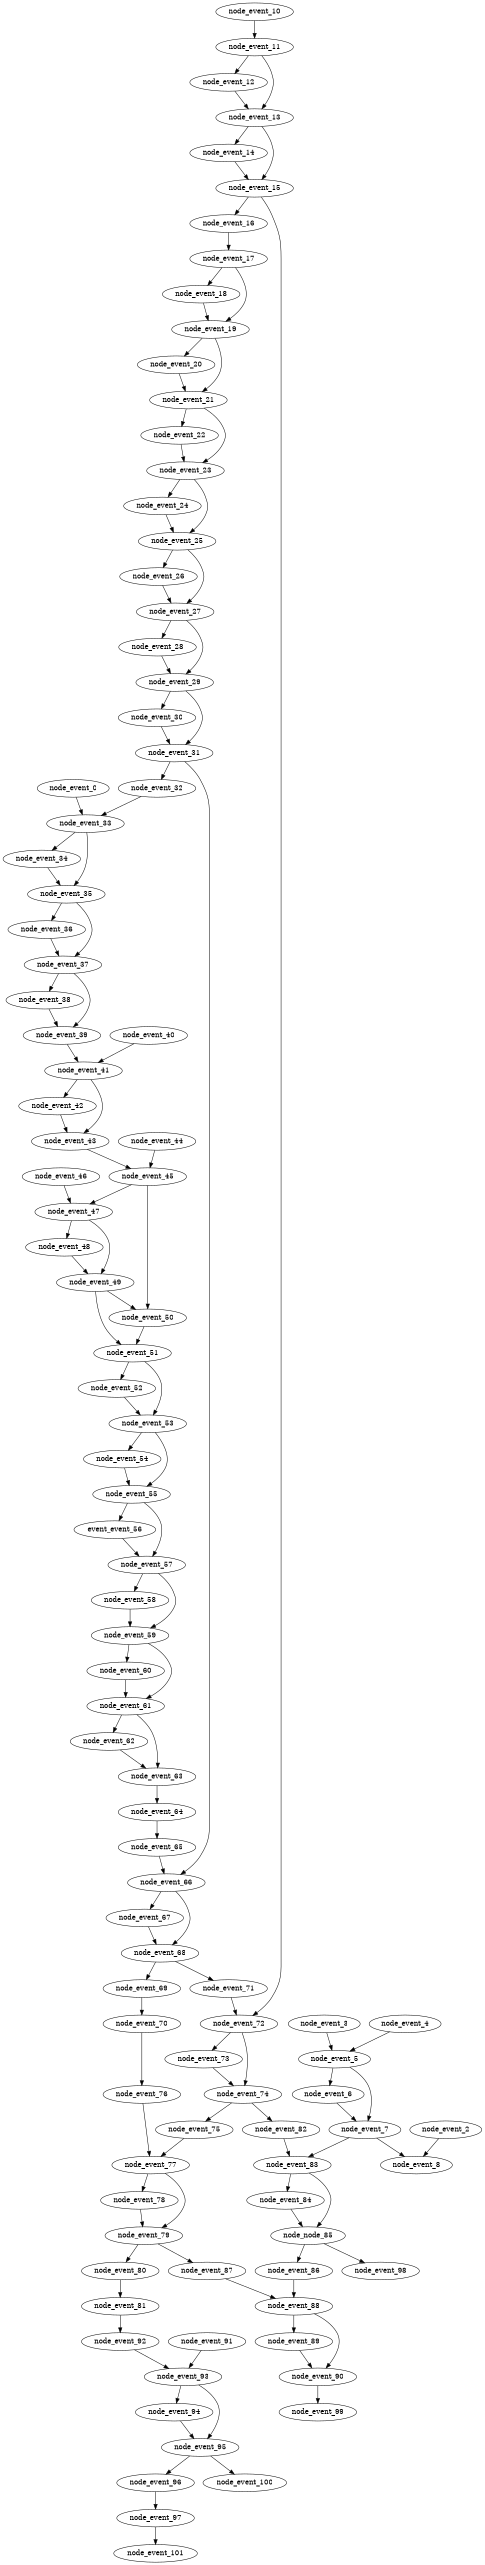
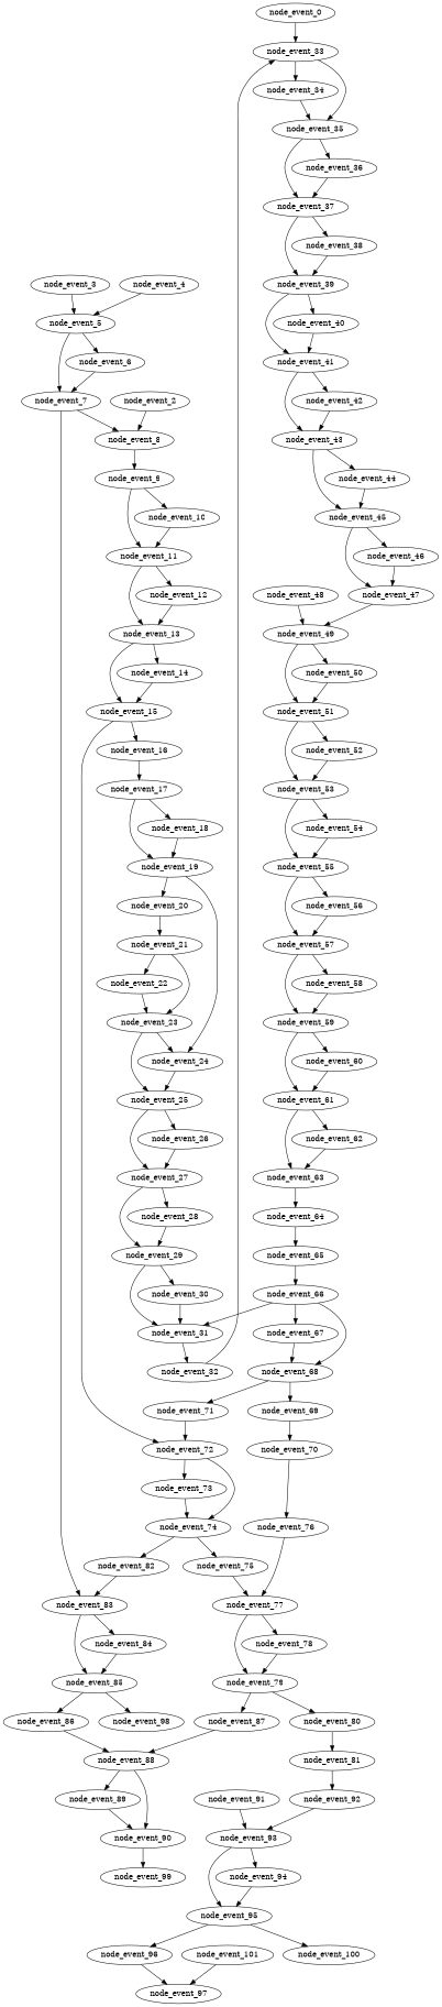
  digraph {
    node [Dependencies=0 Depth=1 EventType="DotQasm.Scheduling.GateEvent" Latency="00:00:00.0010000" Priority=0.003]
    node_event_0 [EventIndex=0 Priority=0.08400000000000006]
    node_event_33 [Dependencies=13696 Depth=30 EventIndex=33 EventType="DotQasm.Scheduling.ControlledGateEvent" Latency="00:00:00.0020000" Priority=0.08300000000000006]
    node_event_34 [Dependencies=13697 Depth=31 EventIndex=34 Priority=0.08100000000000006]
    node_event_35 [Dependencies=27395 Depth=32 EventIndex=35 EventType="DotQasm.Scheduling.ControlledGateEvent" Latency="00:00:00.0020000" Priority=0.08000000000000006]
    node_event_17 [Dependencies=104 Depth=14 EventIndex=17 EventType="DotQasm.Scheduling.ControlledGateEvent" Latency="00:00:00.0020000" Priority=0.10700000000000008]
    node_event_18 [Dependencies=105 Depth=15 EventIndex=18 Priority=0.10500000000000008]
    node_event_19 [Dependencies=211 Depth=16 EventIndex=19 EventType="DotQasm.Scheduling.ControlledGateEvent" Latency="00:00:00.0020000" Priority=0.10400000000000008]
    node_event_2 [EventIndex=2 Priority=0.12000000000000009]
    node_event_8 [Dependencies=8 Depth=5 EventIndex=8 Priority=0.12000000000000009]
+   node_event_9 [Dependencies=10 Depth=6 EventIndex=9 EventType="DotQasm.Scheduling.ControlledGateEvent" Latency="00:00:00.0020000" Priority=0.11900000000000009]
    node_event_10 [Dependencies=11 Depth=7 EventIndex=10 Priority=0.11700000000000009]
    node_event_11 [Dependencies=23 Depth=8 EventIndex=11 EventType="DotQasm.Scheduling.ControlledGateEvent" Latency="00:00:00.0020000" Priority=0.11600000000000009]
    node_event_3 [EventIndex=3 Priority=0.12600000000000008]
    node_event_5 [Dependencies=2 Depth=2 EventIndex=5 EventType="DotQasm.Scheduling.ControlledGateEvent" Latency="00:00:00.0020000" Priority=0.12500000000000008]
    node_event_6 [Dependencies=3 Depth=3 EventIndex=6 Priority=0.1230000000000001]
    node_event_7 [Dependencies=7 Depth=4 EventIndex=7 EventType="DotQasm.Scheduling.ControlledGateEvent" Latency="00:00:00.0020000" Priority=0.1220000000000001]
    node_event_4 [EventIndex=4 Priority=0.12600000000000008]
    node_event_83 [Dependencies=1795610331 Depth=71 EventIndex=83 EventType="DotQasm.Scheduling.ControlledGateEvent" Latency="00:00:00.0020000" Priority=0.022000000000000006]
    node_event_84 [Dependencies=1795610332 Depth=72 EventIndex=84 Priority=0.020000000000000004]
-   node_event_85 [Dependencies=-703746631 Depth=73 EventIndex=85 EventType="DotQasm.Scheduling.ControlledGateEvent" Latency="00:00:00.0020000" Priority=0.019000000000000003 label=node_node_85]
+   node_event_85 [Dependencies=-703746631 Depth=73 EventIndex=85 EventType="DotQasm.Scheduling.ControlledGateEvent" Latency="00:00:00.0020000" Priority=0.019000000000000003]
    node_event_12 [Dependencies=24 Depth=9 EventIndex=12 Priority=0.11400000000000009]
    node_event_13 [Dependencies=49 Depth=10 EventIndex=13 EventType="DotQasm.Scheduling.ControlledGateEvent" Latency="00:00:00.0020000" Priority=0.11300000000000009]
    node_event_14 [Dependencies=50 Depth=11 EventIndex=14 Priority=0.11100000000000008]
    node_event_15 [Dependencies=101 Depth=12 EventIndex=15 EventType="DotQasm.Scheduling.ControlledGateEvent" Latency="00:00:00.0020000" Priority=0.11000000000000008]
    node_event_16 [Dependencies=102 Depth=13 EventIndex=16 Priority=0.10800000000000008]
    node_event_72 [Dependencies=897805159 Depth=67 EventIndex=72 EventType="DotQasm.Scheduling.ControlledGateEvent" Latency="00:00:00.0020000" Priority=0.02800000000000001]
    node_event_73 [Dependencies=897805160 Depth=68 EventIndex=73 Priority=0.02600000000000001]
    node_event_74 [Dependencies=1795610321 Depth=69 EventIndex=74 EventType="DotQasm.Scheduling.ControlledGateEvent" Latency="00:00:00.0020000" Priority=0.02500000000000001]
    node_event_20 [Dependencies=212 Depth=17 EventIndex=20 Priority=0.10200000000000008]
    node_event_21 [Dependencies=425 Depth=18 EventIndex=21 EventType="DotQasm.Scheduling.ControlledGateEvent" Latency="00:00:00.0020000" Priority=0.10100000000000008]
    node_event_22 [Dependencies=426 Depth=19 EventIndex=22 Priority=0.09900000000000007]
    node_event_23 [Dependencies=853 Depth=20 EventIndex=23 EventType="DotQasm.Scheduling.ControlledGateEvent" Latency="00:00:00.0020000" Priority=0.09800000000000007]
    node_event_24 [Dependencies=854 Depth=21 EventIndex=24 Priority=0.09600000000000007]
    node_event_25 [Dependencies=1709 Depth=22 EventIndex=25 EventType="DotQasm.Scheduling.ControlledGateEvent" Latency="00:00:00.0020000" Priority=0.09500000000000007]
    node_event_26 [Dependencies=1710 Depth=23 EventIndex=26 Priority=0.09300000000000007]
    node_event_27 [Dependencies=3421 Depth=24 EventIndex=27 EventType="DotQasm.Scheduling.ControlledGateEvent" Latency="00:00:00.0020000" Priority=0.09200000000000007]
    node_event_28 [Dependencies=3422 Depth=25 EventIndex=28 Priority=0.09000000000000007]
    node_event_29 [Dependencies=6845 Depth=26 EventIndex=29 EventType="DotQasm.Scheduling.ControlledGateEvent" Latency="00:00:00.0020000" Priority=0.08900000000000007]
    node_event_30 [Dependencies=6846 Depth=27 EventIndex=30 Priority=0.08700000000000006]
    node_event_31 [Dependencies=13693 Depth=28 EventIndex=31 EventType="DotQasm.Scheduling.ControlledGateEvent" Latency="00:00:00.0020000" Priority=0.08600000000000006]
    node_event_32 [Dependencies=13694 Depth=29 EventIndex=32 Priority=0.08400000000000006]
    node_event_66 [Dependencies=448902526 Depth=63 EventIndex=66 EventType="DotQasm.Scheduling.ControlledGateEvent" Latency="00:00:00.0020000" Priority=0.034000000000000016]
    node_event_67 [Dependencies=448902527 Depth=64 EventIndex=67 Priority=0.032000000000000015]
    node_event_68 [Dependencies=897805055 Depth=65 EventIndex=68 EventType="DotQasm.Scheduling.ControlledGateEvent" Latency="00:00:00.0020000" Priority=0.031000000000000014]
    node_event_36 [Dependencies=27396 Depth=33 EventIndex=36 Priority=0.07800000000000006]
    node_event_37 [Dependencies=54793 Depth=34 EventIndex=37 EventType="DotQasm.Scheduling.ControlledGateEvent" Latency="00:00:00.0020000" Priority=0.07700000000000005]
    node_event_38 [Dependencies=54794 Depth=35 EventIndex=38 Priority=0.07500000000000005]
    node_event_39 [Dependencies=109589 Depth=36 EventIndex=39 EventType="DotQasm.Scheduling.ControlledGateEvent" Latency="00:00:00.0020000" Priority=0.07400000000000005]
    node_event_40 [Dependencies=109590 Depth=37 EventIndex=40 Priority=0.07200000000000005]
    node_event_41 [Dependencies=219181 Depth=38 EventIndex=41 EventType="DotQasm.Scheduling.ControlledGateEvent" Latency="00:00:00.0020000" Priority=0.07100000000000005]
    node_event_42 [Dependencies=219182 Depth=39 EventIndex=42 Priority=0.06900000000000005]
    node_event_43 [Dependencies=438365 Depth=40 EventIndex=43 EventType="DotQasm.Scheduling.ControlledGateEvent" Latency="00:00:00.0020000" Priority=0.06800000000000005]
    node_event_44 [Dependencies=438366 Depth=41 EventIndex=44 Priority=0.06600000000000004]
    node_event_45 [Dependencies=876733 Depth=42 EventIndex=45 EventType="DotQasm.Scheduling.ControlledGateEvent" Latency="00:00:00.0020000" Priority=0.06500000000000004]
    node_event_46 [Dependencies=876734 Depth=43 EventIndex=46 Priority=0.06300000000000004]
    node_event_47 [Dependencies=1753469 Depth=44 EventIndex=47 EventType="DotQasm.Scheduling.ControlledGateEvent" Latency="00:00:00.0020000" Priority=0.06200000000000004]
    node_event_48 [Dependencies=1753470 Depth=45 EventIndex=48 Priority=0.06000000000000004]
    node_event_49 [Dependencies=3506941 Depth=46 EventIndex=49 EventType="DotQasm.Scheduling.ControlledGateEvent" Latency="00:00:00.0020000" Priority=0.05900000000000004]
    node_event_50 [Dependencies=3506942 Depth=47 EventIndex=50 Priority=0.05700000000000004]
    node_event_51 [Dependencies=7013885 Depth=48 EventIndex=51 EventType="DotQasm.Scheduling.ControlledGateEvent" Latency="00:00:00.0020000" Priority=0.056000000000000036]
    node_event_52 [Dependencies=7013886 Depth=49 EventIndex=52 Priority=0.054000000000000034]
    node_event_53 [Dependencies=14027773 Depth=50 EventIndex=53 EventType="DotQasm.Scheduling.ControlledGateEvent" Latency="00:00:00.0020000" Priority=0.05300000000000003]
    node_event_54 [Dependencies=14027774 Depth=51 EventIndex=54 Priority=0.05100000000000003]
    node_event_55 [Dependencies=28055549 Depth=52 EventIndex=55 EventType="DotQasm.Scheduling.ControlledGateEvent" Latency="00:00:00.0020000" Priority=0.05000000000000003]
-   node_event_56 [Dependencies=28055550 Depth=53 EventIndex=56 Priority=0.04800000000000003 label=event_event_56]
+   node_event_56 [Dependencies=28055550 Depth=53 EventIndex=56 Priority=0.04800000000000003]
    node_event_57 [Dependencies=56111101 Depth=54 EventIndex=57 EventType="DotQasm.Scheduling.ControlledGateEvent" Latency="00:00:00.0020000" Priority=0.04700000000000003]
    node_event_58 [Dependencies=56111102 Depth=55 EventIndex=58 Priority=0.045000000000000026]
    node_event_59 [Dependencies=112222205 Depth=56 EventIndex=59 EventType="DotQasm.Scheduling.ControlledGateEvent" Latency="00:00:00.0020000" Priority=0.044000000000000025]
    node_event_60 [Dependencies=112222206 Depth=57 EventIndex=60 Priority=0.04200000000000002]
    node_event_61 [Dependencies=224444413 Depth=58 EventIndex=61 EventType="DotQasm.Scheduling.ControlledGateEvent" Latency="00:00:00.0020000" Priority=0.04100000000000002]
    node_event_62 [Dependencies=224444414 Depth=59 EventIndex=62 Priority=0.03900000000000002]
    node_event_63 [Dependencies=448888829 Depth=60 EventIndex=63 EventType="DotQasm.Scheduling.ControlledGateEvent" Latency="00:00:00.0020000" Priority=0.03800000000000002]
    node_event_64 [Dependencies=448888830 Depth=61 EventIndex=64 Priority=0.03600000000000002]
    node_event_65 [Dependencies=448888831 Depth=62 EventIndex=65 Priority=0.03500000000000002]
    node_event_69 [Dependencies=897805056 Depth=66 EventIndex=69 Priority=0.02500000000000001]
    node_event_71 [Dependencies=897805056 Depth=66 EventIndex=71 Priority=0.029000000000000012]
    node_event_70 [Dependencies=897805057 Depth=67 EventIndex=70 Priority=0.024000000000000007]
    node_event_76 [Dependencies=897805058 Depth=68 EventIndex=76 Priority=0.023000000000000007]
    node_event_77 [Dependencies=-1601551914 Depth=71 EventIndex=77 EventType="DotQasm.Scheduling.ControlledGateEvent" Latency="00:00:00.0020000" Priority=0.022000000000000006]
    node_event_75 [Dependencies=1795610322 Depth=70 EventIndex=75 Priority=0.023000000000000007]
    node_event_82 [Dependencies=1795610322 Depth=70 EventIndex=82 Priority=0.023000000000000007]
    node_event_78 [Dependencies=-1601551913 Depth=72 EventIndex=78 Priority=0.020000000000000004]
    node_event_79 [Dependencies=1091863471 Depth=73 EventIndex=79 EventType="DotQasm.Scheduling.ControlledGateEvent" Latency="00:00:00.0020000" Priority=0.019000000000000003]
    node_event_80 [Dependencies=1091863472 Depth=74 EventIndex=80 Priority=0.013000000000000001]
    node_event_87 [Dependencies=1091863472 Depth=74 EventIndex=87 Priority=0.017]
    node_event_81 [Dependencies=1091863473 Depth=75 EventIndex=81 Priority=0.012]
    node_event_88 [Dependencies=388116844 Depth=75 EventIndex=88 EventType="DotQasm.Scheduling.ControlledGateEvent" Latency="00:00:00.0020000" Priority=0.016]
    node_event_92 [Dependencies=1091863474 Depth=76 EventIndex=92 Priority=0.011]
    node_event_93 [Dependencies=1868097168 Depth=79 EventIndex=93 EventType="DotQasm.Scheduling.ControlledGateEvent" Latency="00:00:00.0020000" Priority=0.01]
    node_event_86 [Dependencies=-703746630 Depth=74 EventIndex=86 Priority=0.017]
    node_event_98 [Dependencies=-703746630 Depth=74 EventIndex=98 EventType="DotQasm.Scheduling.MeasurementEvent" Latency="00:00:00.0030000"]
    node_event_89 [Dependencies=388116845 Depth=76 EventIndex=89 Priority=0.013999999999999999]
    node_event_90 [Dependencies=776233691 Depth=77 EventIndex=90 EventType="DotQasm.Scheduling.ControlledGateEvent" Latency="00:00:00.0020000" Priority=0.013]
    node_event_99 [Dependencies=776233692 Depth=78 EventIndex=99 EventType="DotQasm.Scheduling.MeasurementEvent" Latency="00:00:00.0030000"]
    node_event_91 [Dependencies=776233692 Depth=78 EventIndex=91 Priority=0.011]
    node_event_94 [Dependencies=1868097169 Depth=80 EventIndex=94 Priority=0.008]
    node_event_95 [Dependencies=-558772957 Depth=81 EventIndex=95 EventType="DotQasm.Scheduling.ControlledGateEvent" Latency="00:00:00.0020000" Priority=0.007]
    node_event_96 [Dependencies=-558772956 Depth=82 EventIndex=96 Priority=0.005]
    node_event_100 [Dependencies=-558772956 Depth=82 EventIndex=100 EventType="DotQasm.Scheduling.MeasurementEvent" Latency="00:00:00.0030000"]
    node_event_97 [Dependencies=-558772955 Depth=83 EventIndex=97 Priority=0.004]
    node_event_101 [Dependencies=-558772954 Depth=84 EventIndex=101 EventType="DotQasm.Scheduling.MeasurementEvent" Latency="00:00:00.0030000"]
    node_event_0 -> node_event_33
    node_event_33 -> node_event_34
    node_event_33 -> node_event_35
    node_event_34 -> node_event_35
    node_event_35 -> node_event_36
    node_event_35 -> node_event_37
    node_event_17 -> node_event_18
    node_event_17 -> node_event_19
    node_event_18 -> node_event_19
    node_event_19 -> node_event_20
-   node_event_19 -> node_event_21
+   node_event_19 -> node_event_24
    node_event_2 -> node_event_8
+   node_event_8 -> node_event_9
+   node_event_9 -> node_event_10
+   node_event_9 -> node_event_11
    node_event_10 -> node_event_11
    node_event_11 -> node_event_12
    node_event_11 -> node_event_13
    node_event_3 -> node_event_5
    node_event_5 -> node_event_6
    node_event_5 -> node_event_7
    node_event_6 -> node_event_7
    node_event_7 -> node_event_8
    node_event_7 -> node_event_83
    node_event_4 -> node_event_5
    node_event_83 -> node_event_84
    node_event_83 -> node_event_85
    node_event_84 -> node_event_85
    node_event_85 -> node_event_86
    node_event_85 -> node_event_98
    node_event_12 -> node_event_13
    node_event_13 -> node_event_14
    node_event_13 -> node_event_15
    node_event_14 -> node_event_15
    node_event_15 -> node_event_16
    node_event_15 -> node_event_72
    node_event_16 -> node_event_17
    node_event_72 -> node_event_73
    node_event_72 -> node_event_74
    node_event_73 -> node_event_74
    node_event_74 -> node_event_75
    node_event_74 -> node_event_82
    node_event_20 -> node_event_21
    node_event_21 -> node_event_22
    node_event_21 -> node_event_23
    node_event_22 -> node_event_23
    node_event_23 -> node_event_24
    node_event_23 -> node_event_25
    node_event_24 -> node_event_25
    node_event_25 -> node_event_26
    node_event_25 -> node_event_27
    node_event_26 -> node_event_27
    node_event_27 -> node_event_28
    node_event_27 -> node_event_29
    node_event_28 -> node_event_29
    node_event_29 -> node_event_30
    node_event_29 -> node_event_31
    node_event_30 -> node_event_31
    node_event_31 -> node_event_32
-   node_event_31 -> node_event_66
+   node_event_66 -> node_event_31
    node_event_32 -> node_event_33
    node_event_66 -> node_event_67
    node_event_66 -> node_event_68
    node_event_67 -> node_event_68
    node_event_68 -> node_event_69
    node_event_68 -> node_event_71
    node_event_36 -> node_event_37
    node_event_37 -> node_event_38
    node_event_37 -> node_event_39
    node_event_38 -> node_event_39
+   node_event_39 -> node_event_40
    node_event_39 -> node_event_41
    node_event_40 -> node_event_41
    node_event_41 -> node_event_42
    node_event_41 -> node_event_43
    node_event_42 -> node_event_43
+   node_event_43 -> node_event_44
    node_event_43 -> node_event_45
    node_event_44 -> node_event_45
-   node_event_45 -> node_event_50
+   node_event_45 -> node_event_46
    node_event_45 -> node_event_47
    node_event_46 -> node_event_47
-   node_event_47 -> node_event_48
    node_event_47 -> node_event_49
    node_event_48 -> node_event_49
    node_event_49 -> node_event_50
    node_event_49 -> node_event_51
    node_event_50 -> node_event_51
    node_event_51 -> node_event_52
    node_event_51 -> node_event_53
    node_event_52 -> node_event_53
    node_event_53 -> node_event_54
    node_event_53 -> node_event_55
    node_event_54 -> node_event_55
    node_event_55 -> node_event_56
    node_event_55 -> node_event_57
    node_event_56 -> node_event_57
    node_event_57 -> node_event_58
    node_event_57 -> node_event_59
    node_event_58 -> node_event_59
    node_event_59 -> node_event_60
    node_event_59 -> node_event_61
    node_event_60 -> node_event_61
    node_event_61 -> node_event_62
    node_event_61 -> node_event_63
    node_event_62 -> node_event_63
    node_event_63 -> node_event_64
    node_event_64 -> node_event_65
    node_event_65 -> node_event_66
    node_event_69 -> node_event_70
    node_event_71 -> node_event_72
    node_event_70 -> node_event_76
    node_event_76 -> node_event_77
    node_event_77 -> node_event_78
    node_event_77 -> node_event_79
    node_event_75 -> node_event_77
    node_event_82 -> node_event_83
    node_event_78 -> node_event_79
    node_event_79 -> node_event_80
    node_event_79 -> node_event_87
    node_event_80 -> node_event_81
    node_event_87 -> node_event_88
    node_event_81 -> node_event_92
    node_event_88 -> node_event_89
    node_event_88 -> node_event_90
    node_event_92 -> node_event_93
    node_event_93 -> node_event_94
    node_event_93 -> node_event_95
    node_event_86 -> node_event_88
    node_event_89 -> node_event_90
    node_event_90 -> node_event_99
    node_event_91 -> node_event_93
    node_event_94 -> node_event_95
    node_event_95 -> node_event_96
    node_event_95 -> node_event_100
    node_event_96 -> node_event_97
-   node_event_97 -> node_event_101
+   node_event_101 -> node_event_97
  }
